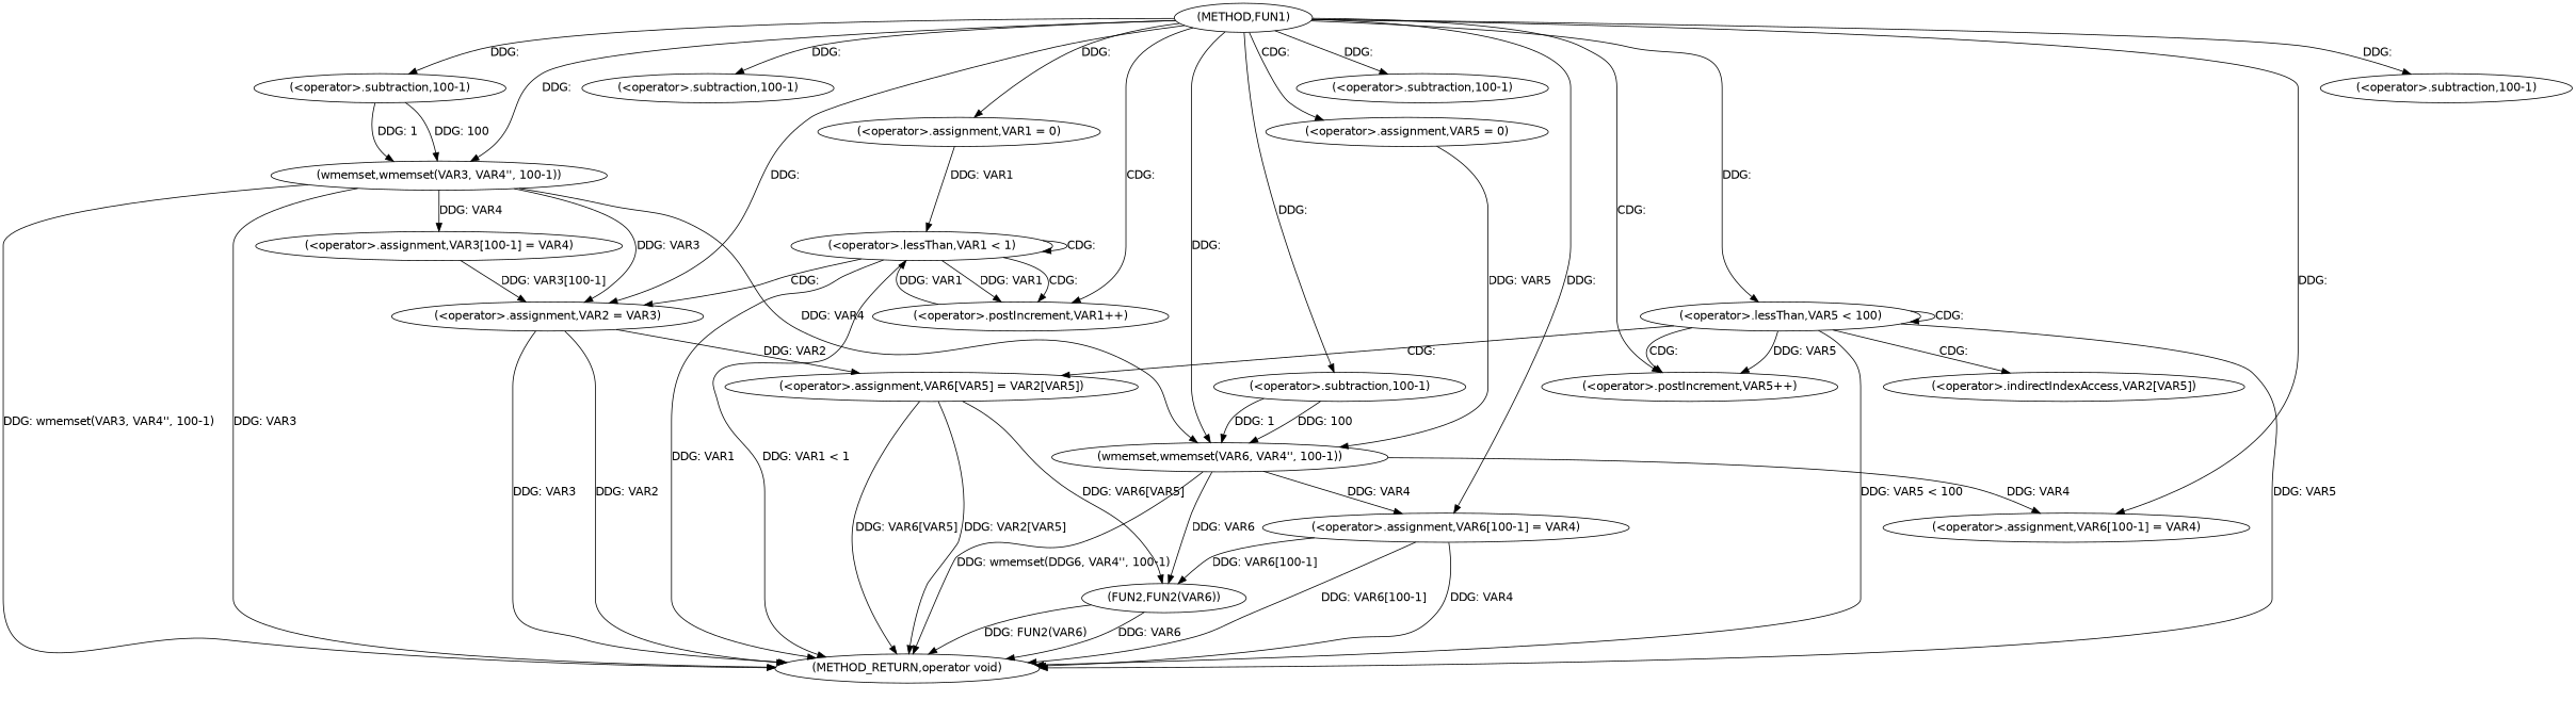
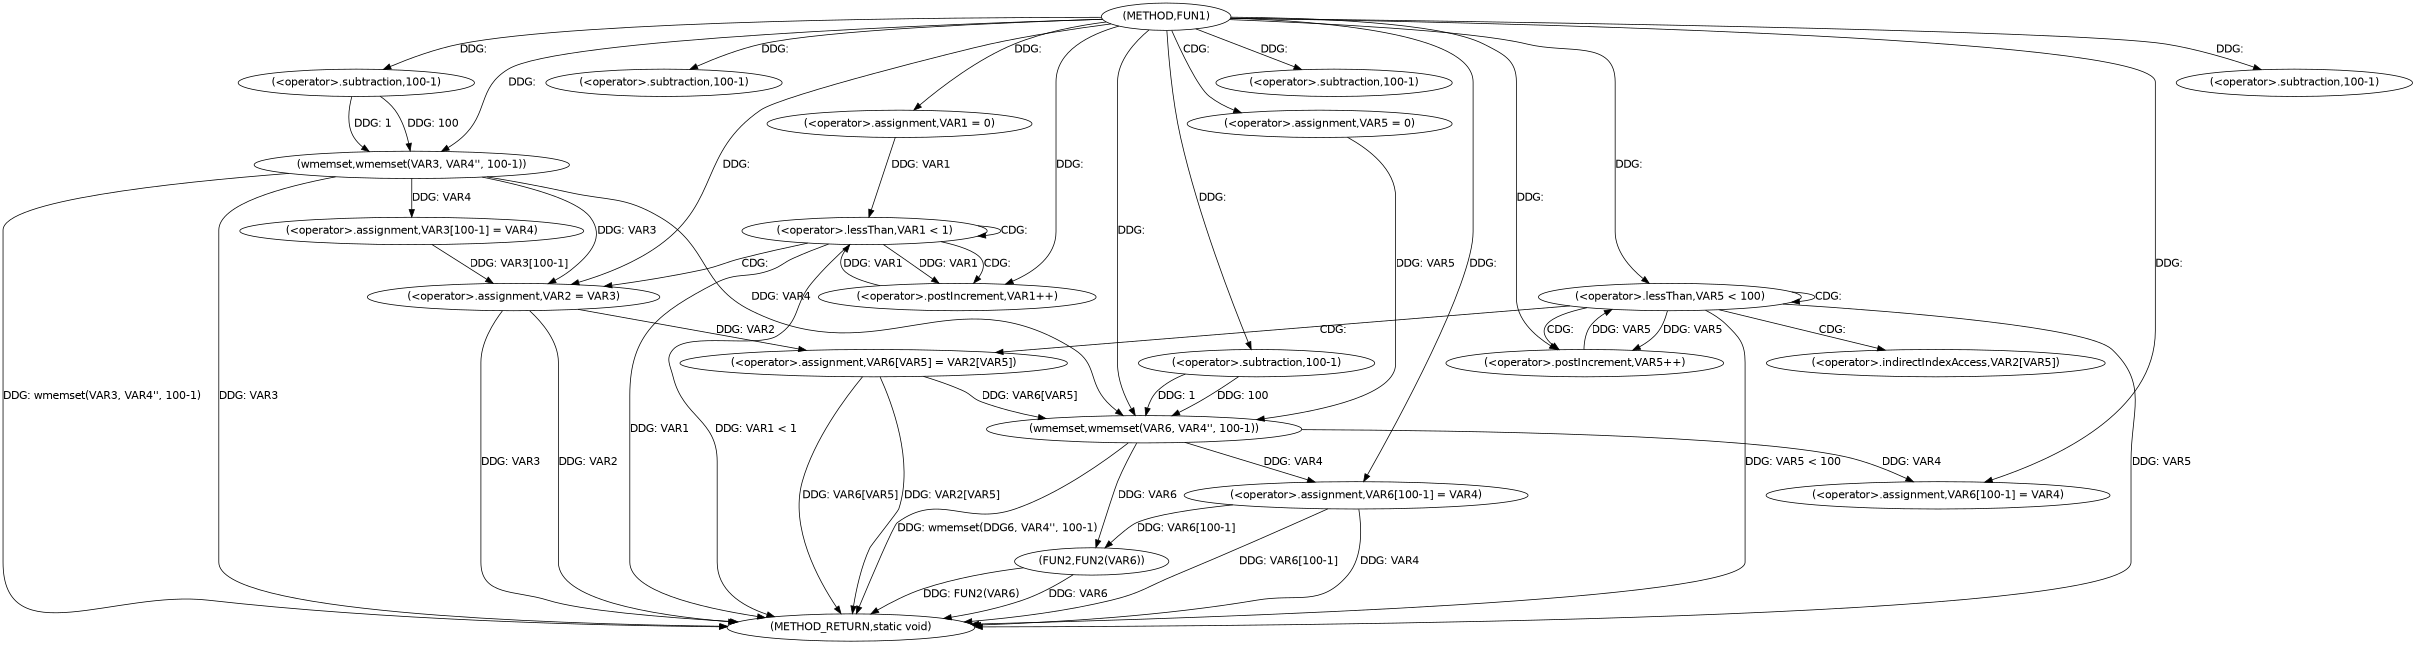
  digraph {
    fontname="DejaVu Sans"
    node [fontname="DejaVu Sans"]
    edge [fontname="DejaVu Sans"]
    n1 [label="(METHOD,FUN1)"]
    n2 [label="(wmemset,wmemset(VAR3, VAR4'', 100-1))"]
    n3 [label="(<operator>.subtraction,100-1)"]
    n4 [label="(<operator>.subtraction,100-1)"]
    n5 [label="(<operator>.assignment,VAR1 = 0)"]
    n6 [label="(<operator>.postIncrement,VAR1++)"]
    n7 [label="(<operator>.assignment,VAR2 = VAR3)"]
    n8 [label="(wmemset,wmemset(VAR6, VAR4'', 100-1))"]
    n9 [label="(<operator>.subtraction,100-1)"]
    n10 [label="(<operator>.assignment,VAR6[100-1] = VAR4)"]
    n11 [label="(<operator>.subtraction,100-1)"]
    n12 [label="(<operator>.assignment,VAR5 = 0)"]
    n13 [label="(<operator>.lessThan,VAR5 < 100)"]
    n14 [label="(<operator>.postIncrement,VAR5++)"]
    n15 [label="(<operator>.assignment,VAR6[100-1] = VAR4)"]
    n16 [label="(<operator>.subtraction,100-1)"]
    n17 [label="(<operator>.assignment,VAR3[100-1] = VAR4)"]
-   n18 [label="(METHOD_RETURN,operator void)"]
+   n18 [label="(METHOD_RETURN,static void)"]
    n19 [label="(<operator>.lessThan,VAR1 < 1)"]
    n20 [label="(<operator>.assignment,VAR6[VAR5] = VAR2[VAR5])"]
    n21 [label="(FUN2,FUN2(VAR6))"]
    n22 [label="(<operator>.indirectIndexAccess,VAR2[VAR5])"]
    n1 -> n2 [label="DDG: "]
    n1 -> n3 [label="DDG: "]
    n1 -> n4 [label="DDG: "]
    n1 -> n5 [label="DDG: "]
-   n1 -> n6 [label="CDG: "]
+   n1 -> n6 [label="DDG: "]
    n1 -> n7 [label="DDG: "]
    n1 -> n8 [label="DDG: "]
    n1 -> n9 [label="DDG: "]
    n1 -> n10 [label="DDG: "]
    n1 -> n11 [label="DDG: "]
    n1 -> n12 [label="CDG: "]
    n1 -> n13 [label="DDG: "]
-   n1 -> n14 [label="CDG: "]
+   n1 -> n14 [label="DDG: "]
    n1 -> n15 [label="DDG: "]
    n1 -> n16 [label="DDG: "]
    n2 -> n7 [label="DDG: VAR3"]
    n2 -> n8 [label="DDG: VAR4"]
    n2 -> n17 [label="DDG: VAR4"]
    n2 -> n18 [label="DDG: wmemset(VAR3, VAR4'', 100-1)"]
    n2 -> n18 [label="DDG: VAR3"]
    n3 -> n2 [label="DDG: 100"]
    n3 -> n2 [label="DDG: 1"]
    n5 -> n19 [label="DDG: VAR1"]
    n6 -> n19 [label="DDG: VAR1"]
    n7 -> n18 [label="DDG: VAR3"]
    n7 -> n18 [label="DDG: VAR2"]
    n7 -> n20 [label="DDG: VAR2"]
    n8 -> n10 [label="DDG: VAR4"]
    n8 -> n15 [label="DDG: VAR4"]
    n8 -> n18 [label="DDG: wmemset(DDG6, VAR4'', 100-1)"]
    n8 -> n21 [label="DDG: VAR6"]
    n9 -> n8 [label="DDG: 100"]
    n9 -> n8 [label="DDG: 1"]
    n12 -> n8 [label="DDG: VAR5"]
    n13 -> n13 [label="CDG: "]
    n13 -> n14 [label="DDG: VAR5"]
    n13 -> n14 [label="CDG: "]
    n13 -> n18 [label="DDG: VAR5 < 100"]
    n13 -> n18 [label="DDG: VAR5"]
    n13 -> n20 [label="CDG: "]
    n13 -> n22 [label="CDG: "]
+   n14 -> n13 [label="DDG: VAR5"]
    n15 -> n18 [label="DDG: VAR4"]
    n15 -> n18 [label="DDG: VAR6[100-1]"]
    n15 -> n21 [label="DDG: VAR6[100-1]"]
    n17 -> n7 [label="DDG: VAR3[100-1]"]
    n19 -> n6 [label="DDG: VAR1"]
    n19 -> n6 [label="CDG: "]
    n19 -> n7 [label="CDG: "]
    n19 -> n18 [label="DDG: VAR1"]
    n19 -> n18 [label="DDG: VAR1 < 1"]
    n19 -> n19 [label="CDG: "]
    n20 -> n18 [label="DDG: VAR6[VAR5]"]
    n20 -> n18 [label="DDG: VAR2[VAR5]"]
-   n20 -> n21 [label="DDG: VAR6[VAR5]"]
+   n20 -> n8 [label="DDG: VAR6[VAR5]"]
    n21 -> n18 [label="DDG: VAR6"]
    n21 -> n18 [label="DDG: FUN2(VAR6)"]
  }
